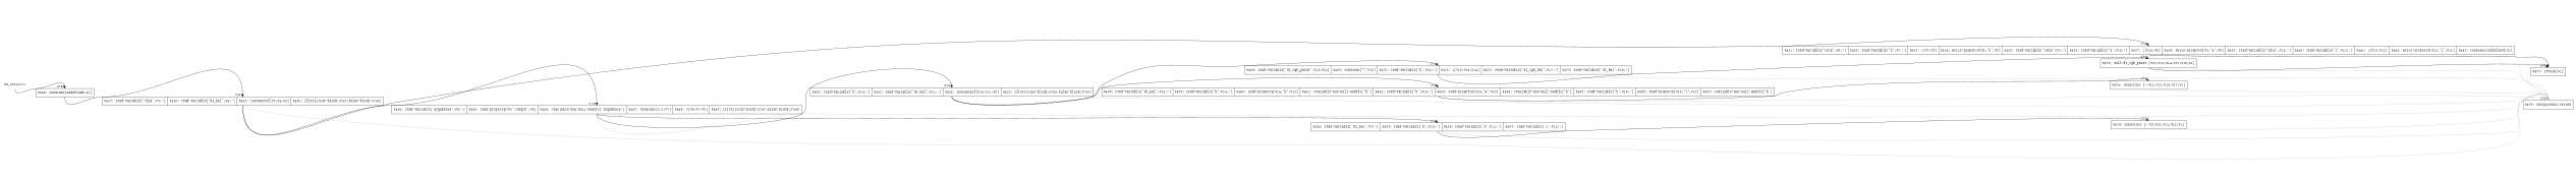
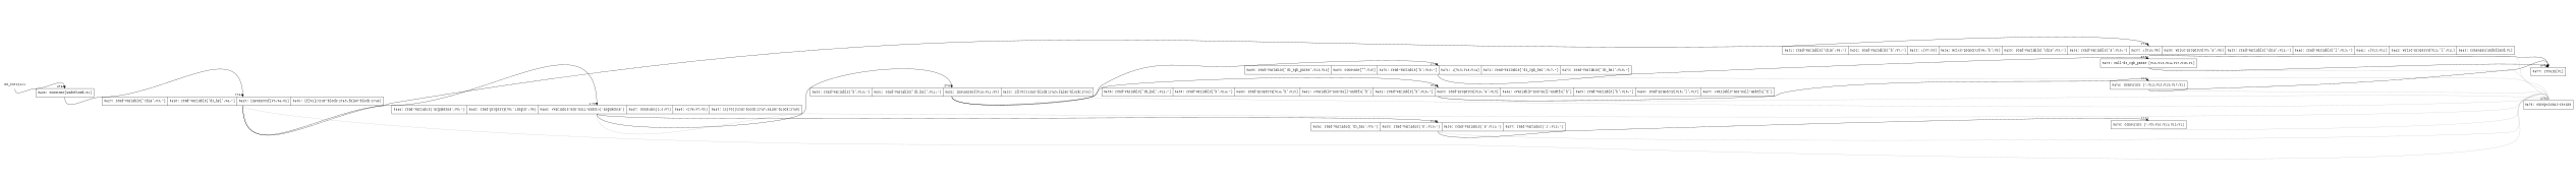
  digraph {
    fontname="Courier Prime"
    rankdir=LR
    node [fontname="Courier Prime" shape=record]
    edge [fontname="Courier Prime" headport=n tailport=s]
    n1 [label=BB_entry211 shape=none]
    n2 [label="{8426: constant[undefined,v1]}"]
    n3 [label="{8427: read-variable['this',v3,-]|8428: read-variable['d3_hsl',v4,-]|8429: instanceof[v3,v4,v2]|8430: if[v2](true-block:2745,false-block:2746)}"]
    n4 [label="{8431: read-variable['this',v6,-]|8432: read-variable['h',v7,-]|8433: +[v7,v5]|8434: write-property[v6,'h',v5]|8435: read-variable['this',v9,-]|8436: read-variable['s',v10,-]|8437: +[v10,v8]|8438: write-property[v9,'s',v8]|8439: read-variable['this',v12,-]|8440: read-variable['l',v13,-]|8441: +[v13,v11]|8442: write-property[v12,'l',v11]|8443: constant[undefined,v1]}"]
    n5 [label="{8444: read-variable['arguments',v8,-]|8445: read-property[v8,'length',v6]|8446: \<variable-non-null-undef\>['arguments']|8447: constant[2.0,v7]|8448: \<[v6,v7,v5]|8449: if[v5](true-block:2747,false-block:2748)}"]
    n6 [label="{8478: exceptional-return}"]
    n7 [label="{8477: return[v1]}"]
    n8 [label="{8450: read-variable['h',v10,-]|8451: read-variable['d3_hsl',v11,-]|8452: instanceof[v10,v11,v9]|8453: if[v9](true-block:2749,false-block:2750)}"]
    n9 [label="{8454: read-variable['d3_hsl',v9,-]|8455: read-variable['h',v10,-]|8456: read-variable['s',v11,-]|8457: read-variable['l',v12,-]}"]
    n10 [label="{8458: read-variable['d3_hsl',v12,-]|8459: read-variable['h',v14,-]|8460: read-property[v14,'h',v13]|8461: \<variable-non-null-undef\>['h']|8462: read-variable['h',v16,-]|8463: read-property[v16,'s',v15]|8464: \<variable-non-null-undef\>['h']|8465: read-variable['h',v18,-]|8466: read-property[v18,'l',v17]|8467: \<variable-non-null-undef\>['h']}"]
    n11 [label="{8468: read-variable['d3_rgb_parse',v13,v12]|8469: constant[\"\",v15]|8470: read-variable['h',v16,-]|8471: +[v15,v16,v14]|8472: read-variable['d3_rgb_hsl',v17,-]|8473: read-variable['d3_hsl',v18,-]}"]
    n12 [label="{8476: construct [-,v9,v10,v11,v12,v1]}"]
    n13 [label="{8474: construct [-,v12,v13,v15,v17,v1]}"]
    n14 [label="{8475: call-d3_rgb_parse [v12,v13,v14,v17,v18,v1]}"]
    n1 -> n2 [headlabel="    2743"]
    n2 -> n3 [headlabel="      2744"]
    n3 -> n4 [headlabel="      2745"]
    n3 -> n5 [headlabel="      2746"]
    n3 -> n6 [color=gray headlabel="      2755"]
    n4 -> n6 [color=gray]
    n4 -> n7 [headlabel="      2754"]
    n5 -> n6 [color=gray]
    n5 -> n8 [headlabel="      2747"]
    n5 -> n9 [headlabel="      2748"]
    n8 -> n6 [color=gray]
    n8 -> n10 [headlabel="      2749"]
    n8 -> n11 [headlabel="      2750"]
    n9 -> n6 [color=gray]
    n9 -> n12 [headlabel="      2753"]
    n10 -> n6 [color=gray]
    n10 -> n13 [headlabel="      2751"]
    n11 -> n6 [color=gray]
    n11 -> n14 [headlabel="      2752"]
    n12 -> n6 [color=gray]
    n13 -> n6 [color=gray]
+   n13 -> n7
    n14 -> n6 [color=gray]
    n14 -> n7
  }
